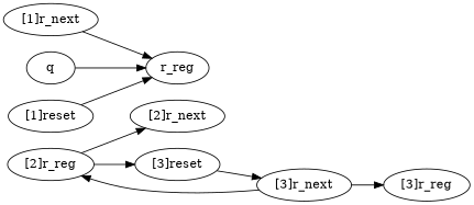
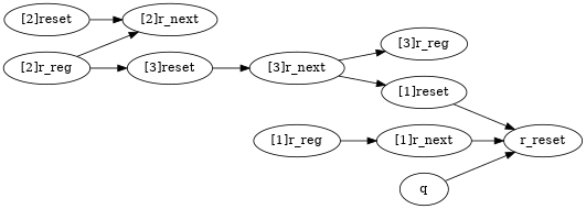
  strict digraph {
    rankdir=LR
    node [complexity=20]
+   "[2]reset" [importance=1.30912876125 rank=0.0654564380625]
    "[2]r_next" [complexity=13 importance=1.17219925797 rank=0.0901691736903]
+   "[1]r_reg" [complexity=11 importance=0.964730464039 rank=0.0877027694581]
    "[1]r_next" [complexity=4 importance=0.678423251566 rank=0.169605812892]
-   r_reg [complexity=2 importance=0.470954457631 rank=0.235477228816]
+   r_reg [complexity=2 importance=0.470954457631 rank=0.235477228816 label=r_reset]
    "[2]r_reg" [importance=1.45850647045 rank=0.0729253235223]
    "[3]reset" [complexity=29 importance=1.80290476766 rank=0.0621691299192]
    "[3]r_next" [complexity=22 importance=1.66597526438 rank=0.075726148381]
    "[3]r_reg" [complexity=29 importance=1.95228247685 rank=0.0673200854088]
    q [complexity=0 importance=0.184647245159 rank=0.0]
    "[1]reset" [complexity=11 importance=0.815352754841 rank=0.0741229777129]
+   "[2]reset" -> "[2]r_next"
+   "[1]r_reg" -> "[1]r_next"
    "[1]r_next" -> r_reg
    "[2]r_reg" -> "[2]r_next"
    "[2]r_reg" -> "[3]reset"
    "[3]reset" -> "[3]r_next"
-   "[3]r_next" -> "[2]r_reg"
+   "[3]r_next" -> "[1]reset"
    "[3]r_next" -> "[3]r_reg"
    q -> r_reg
    "[1]reset" -> r_reg
  }
